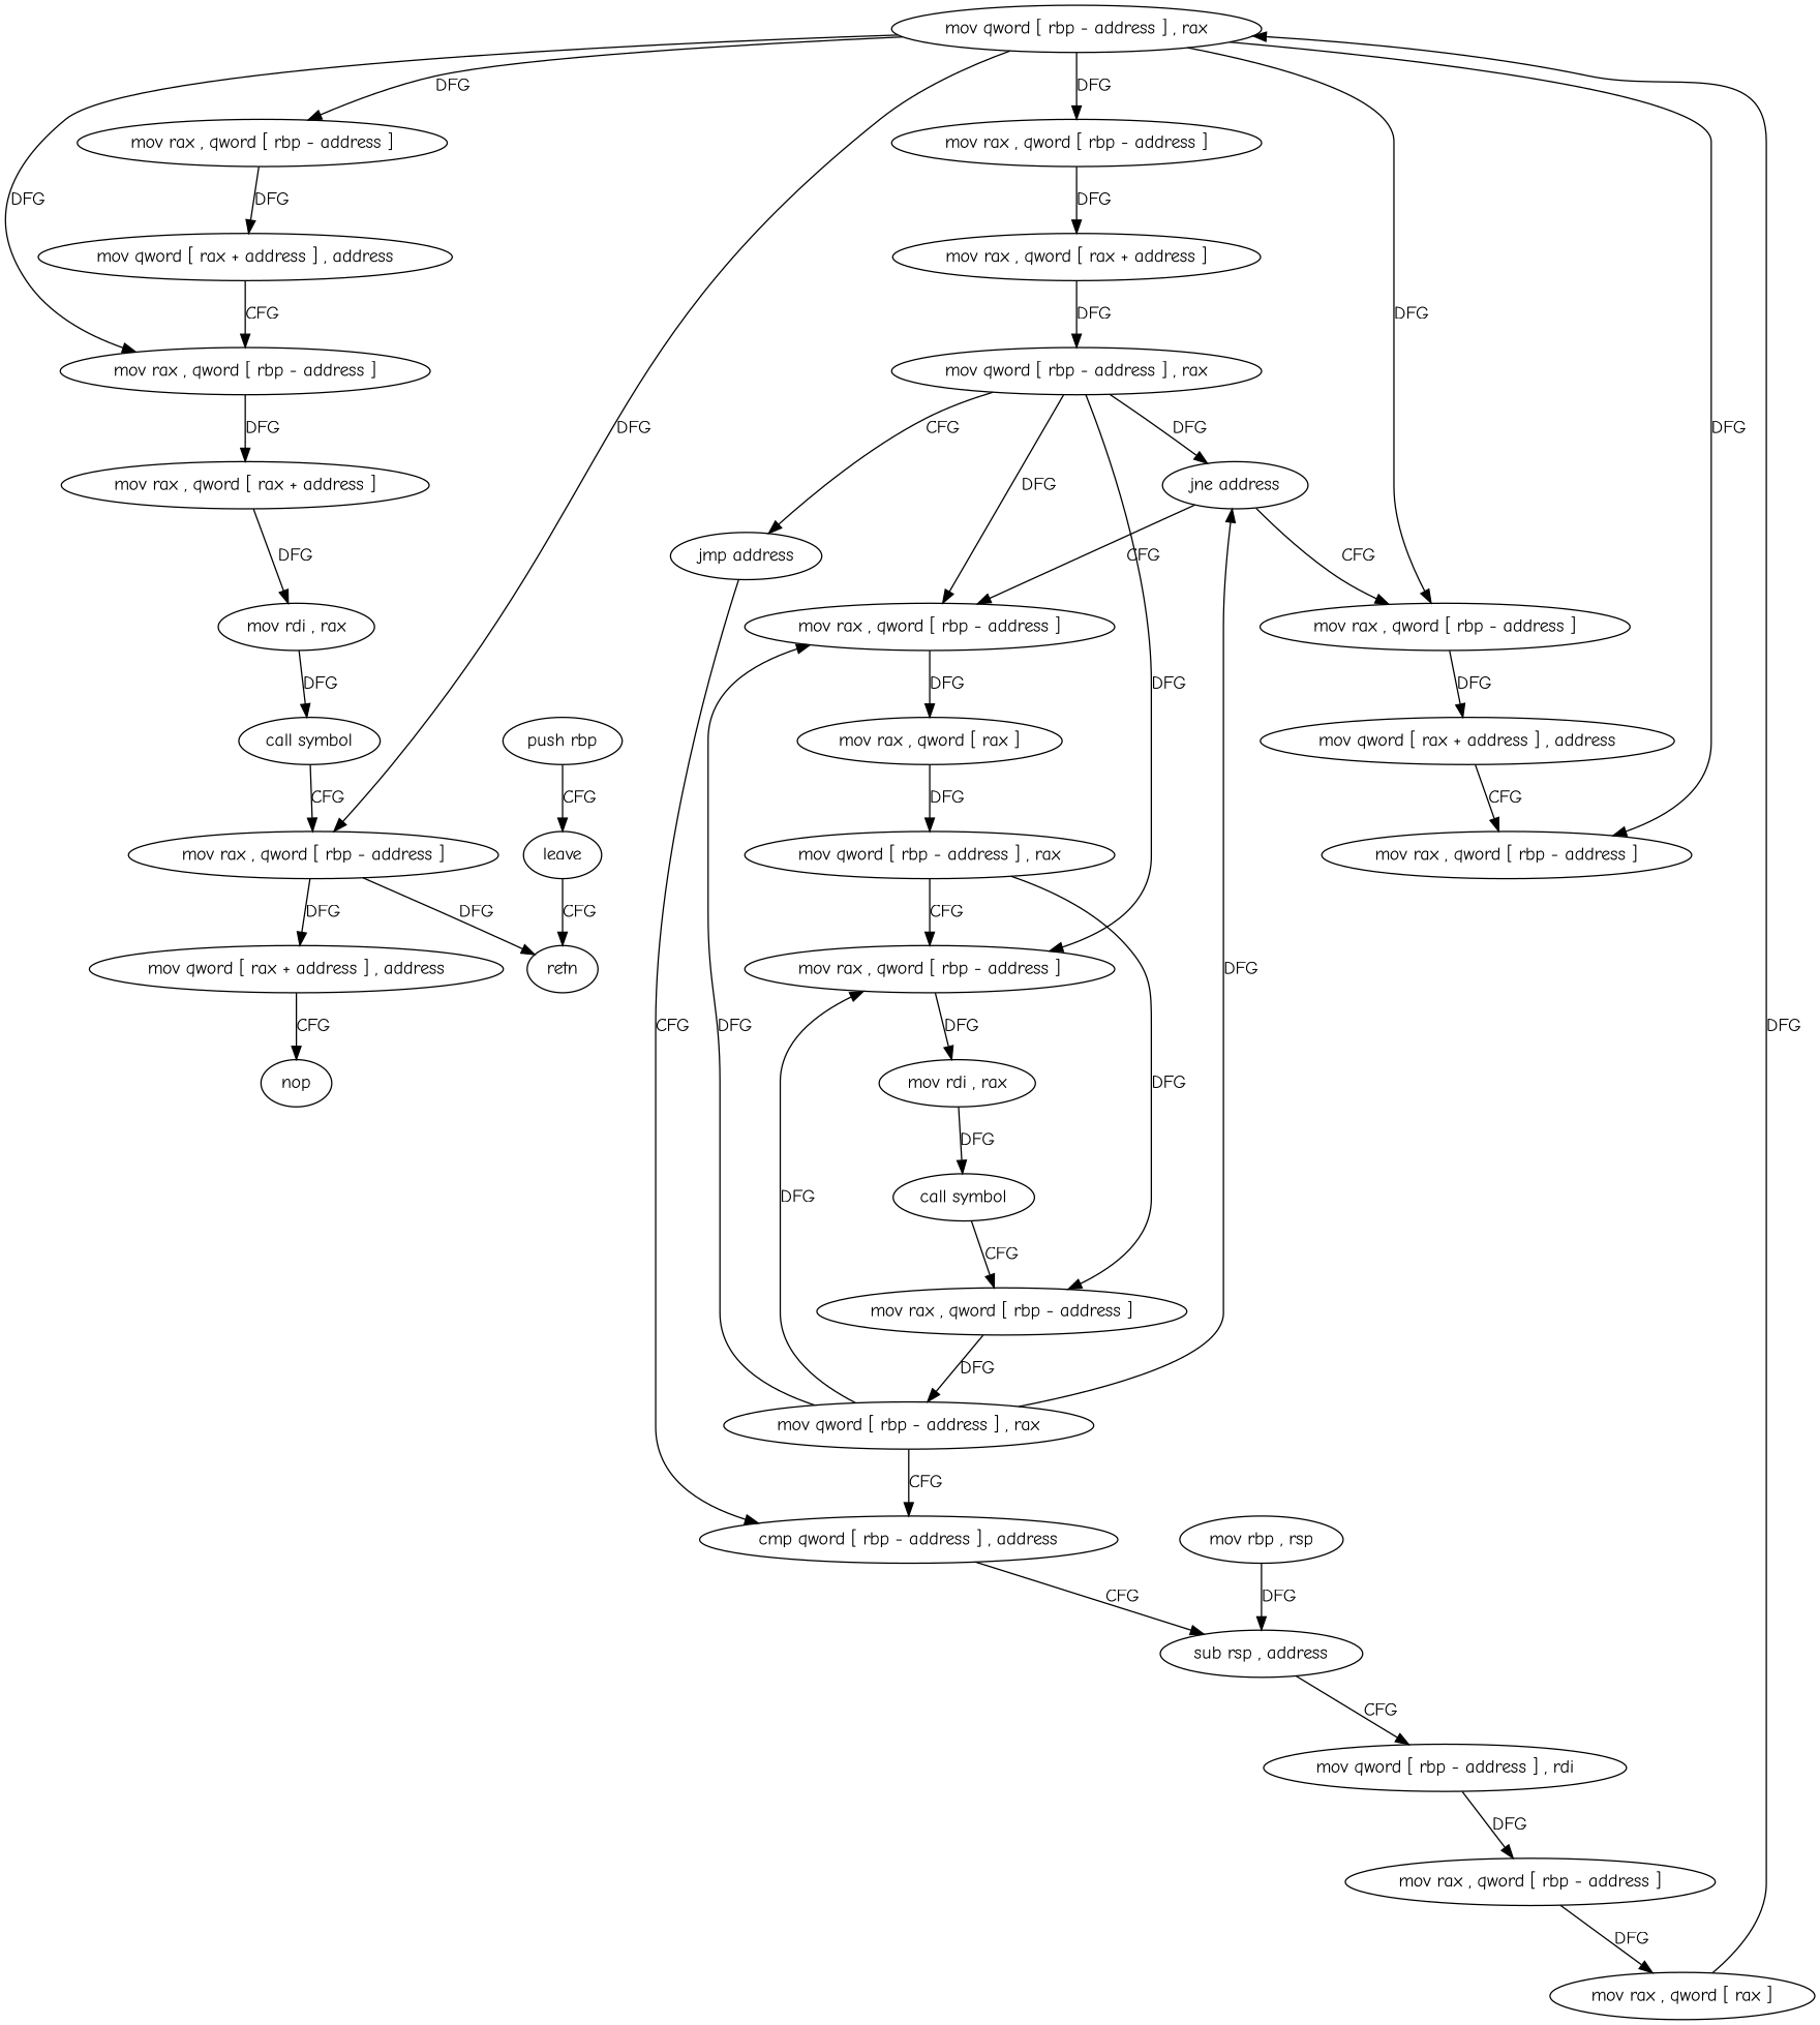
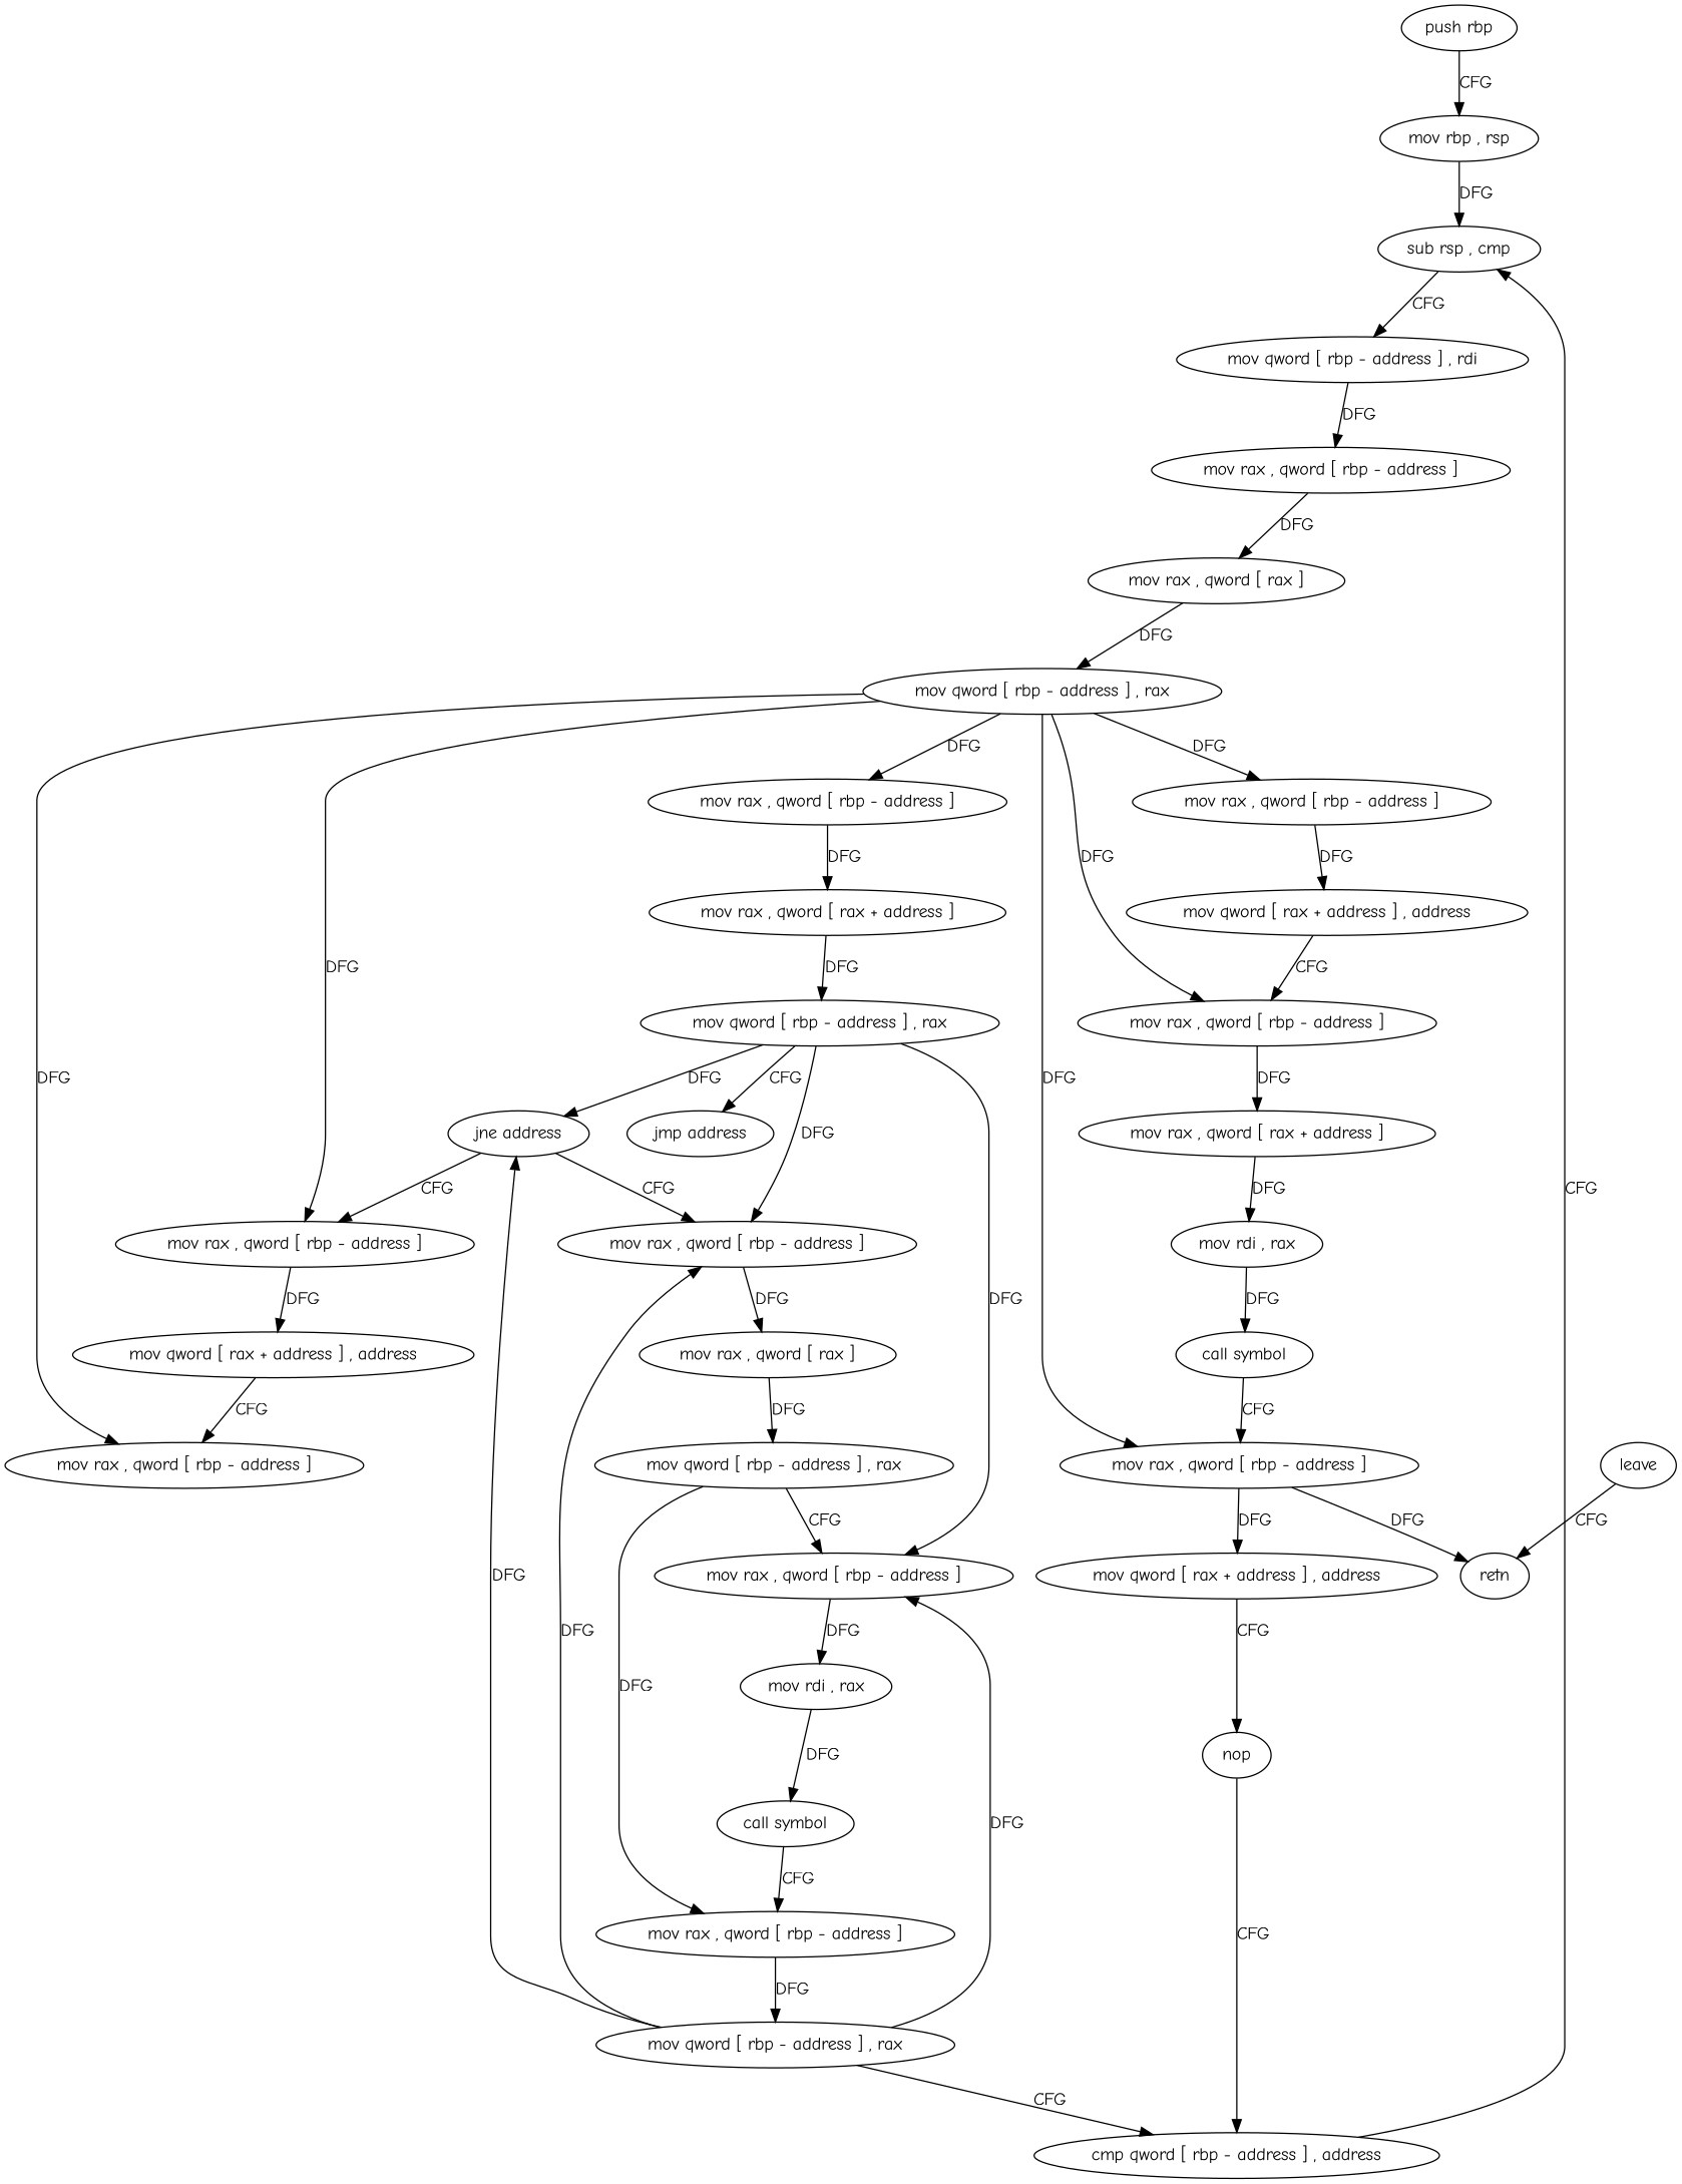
  digraph {
    fontname="Comic Neue"
    node [fontname="Comic Neue"]
    edge [fontname="Comic Neue"]
    n1 [label="push rbp"]
    n2 [label="mov rbp , rsp"]
-   n3 [label="sub rsp , address"]
+   n3 [label="sub rsp , cmp"]
    n4 [label="mov qword [ rbp - address ] , rdi"]
    n5 [label="mov rax , qword [ rbp - address ]"]
    n6 [label="mov rax , qword [ rax ]"]
    n7 [label="mov qword [ rbp - address ] , rax"]
    n8 [label="mov rax , qword [ rbp - address ]"]
    n9 [label="mov rax , qword [ rbp - address ]"]
    n10 [label="mov rax , qword [ rbp - address ]"]
    n11 [label="mov rax , qword [ rbp - address ]"]
    n12 [label="mov rax , qword [ rbp - address ]"]
    n13 [label="mov rax , qword [ rbp - address ]"]
    n14 [label="mov rax , qword [ rax + address ]"]
    n15 [label="mov qword [ rax + address ] , address"]
    n16 [label="mov qword [ rax + address ] , address"]
    n17 [label="mov rax , qword [ rax + address ]"]
    n18 [label="mov qword [ rax + address ] , address"]
    n19 [label=retn]
    n20 [label="mov qword [ rbp - address ] , rax"]
    n21 [label="jmp address"]
    n22 [label="jne address"]
    n23 [label="mov rax , qword [ rbp - address ]"]
    n24 [label="mov rax , qword [ rbp - address ]"]
    n25 [label="cmp qword [ rbp - address ] , address"]
    n26 [label="mov rax , qword [ rax ]"]
    n27 [label="mov rdi , rax"]
    n28 [label="mov qword [ rbp - address ] , rax"]
    n29 [label="mov rax , qword [ rbp - address ]"]
    n30 [label="mov qword [ rbp - address ] , rax"]
    n31 [label="call symbol"]
    n32 [label="mov rdi , rax"]
    n33 [label="call symbol"]
    n34 [label=nop]
    n35 [label=leave]
-   n1 -> n35 [label=CFG]
+   n1 -> n2 [label=CFG]
    n2 -> n3 [label=DFG]
    n3 -> n4 [label=CFG]
    n4 -> n5 [label=DFG]
    n5 -> n6 [label=DFG]
    n6 -> n7 [label=DFG]
    n7 -> n8 [label=DFG]
    n7 -> n9 [label=DFG]
    n7 -> n10 [label=DFG]
    n7 -> n11 [label=DFG]
    n7 -> n12 [label=DFG]
    n7 -> n13 [label=DFG]
    n8 -> n14 [label=DFG]
    n9 -> n15 [label=DFG]
    n11 -> n16 [label=DFG]
    n12 -> n17 [label=DFG]
    n13 -> n18 [label=DFG]
    n13 -> n19 [label=DFG]
    n14 -> n20 [label=DFG]
    n15 -> n10 [label=CFG]
    n16 -> n12 [label=CFG]
    n17 -> n32 [label=DFG]
    n18 -> n34 [label=CFG]
    n20 -> n21 [label=CFG]
    n20 -> n22 [label=DFG]
    n20 -> n23 [label=DFG]
    n20 -> n24 [label=DFG]
-   n21 -> n25 [label=CFG]
+   n34 -> n25 [label=CFG]
    n22 -> n9 [label=CFG]
    n22 -> n23 [label=CFG]
    n23 -> n26 [label=DFG]
    n24 -> n27 [label=DFG]
    n25 -> n3 [label=CFG]
    n26 -> n28 [label=DFG]
    n27 -> n31 [label=DFG]
    n28 -> n24 [label=CFG]
    n28 -> n29 [label=DFG]
    n29 -> n30 [label=DFG]
    n30 -> n22 [label=DFG]
    n30 -> n23 [label=DFG]
    n30 -> n24 [label=DFG]
    n30 -> n25 [label=CFG]
    n31 -> n29 [label=CFG]
    n32 -> n33 [label=DFG]
    n33 -> n13 [label=CFG]
    n35 -> n19 [label=CFG]
  }
